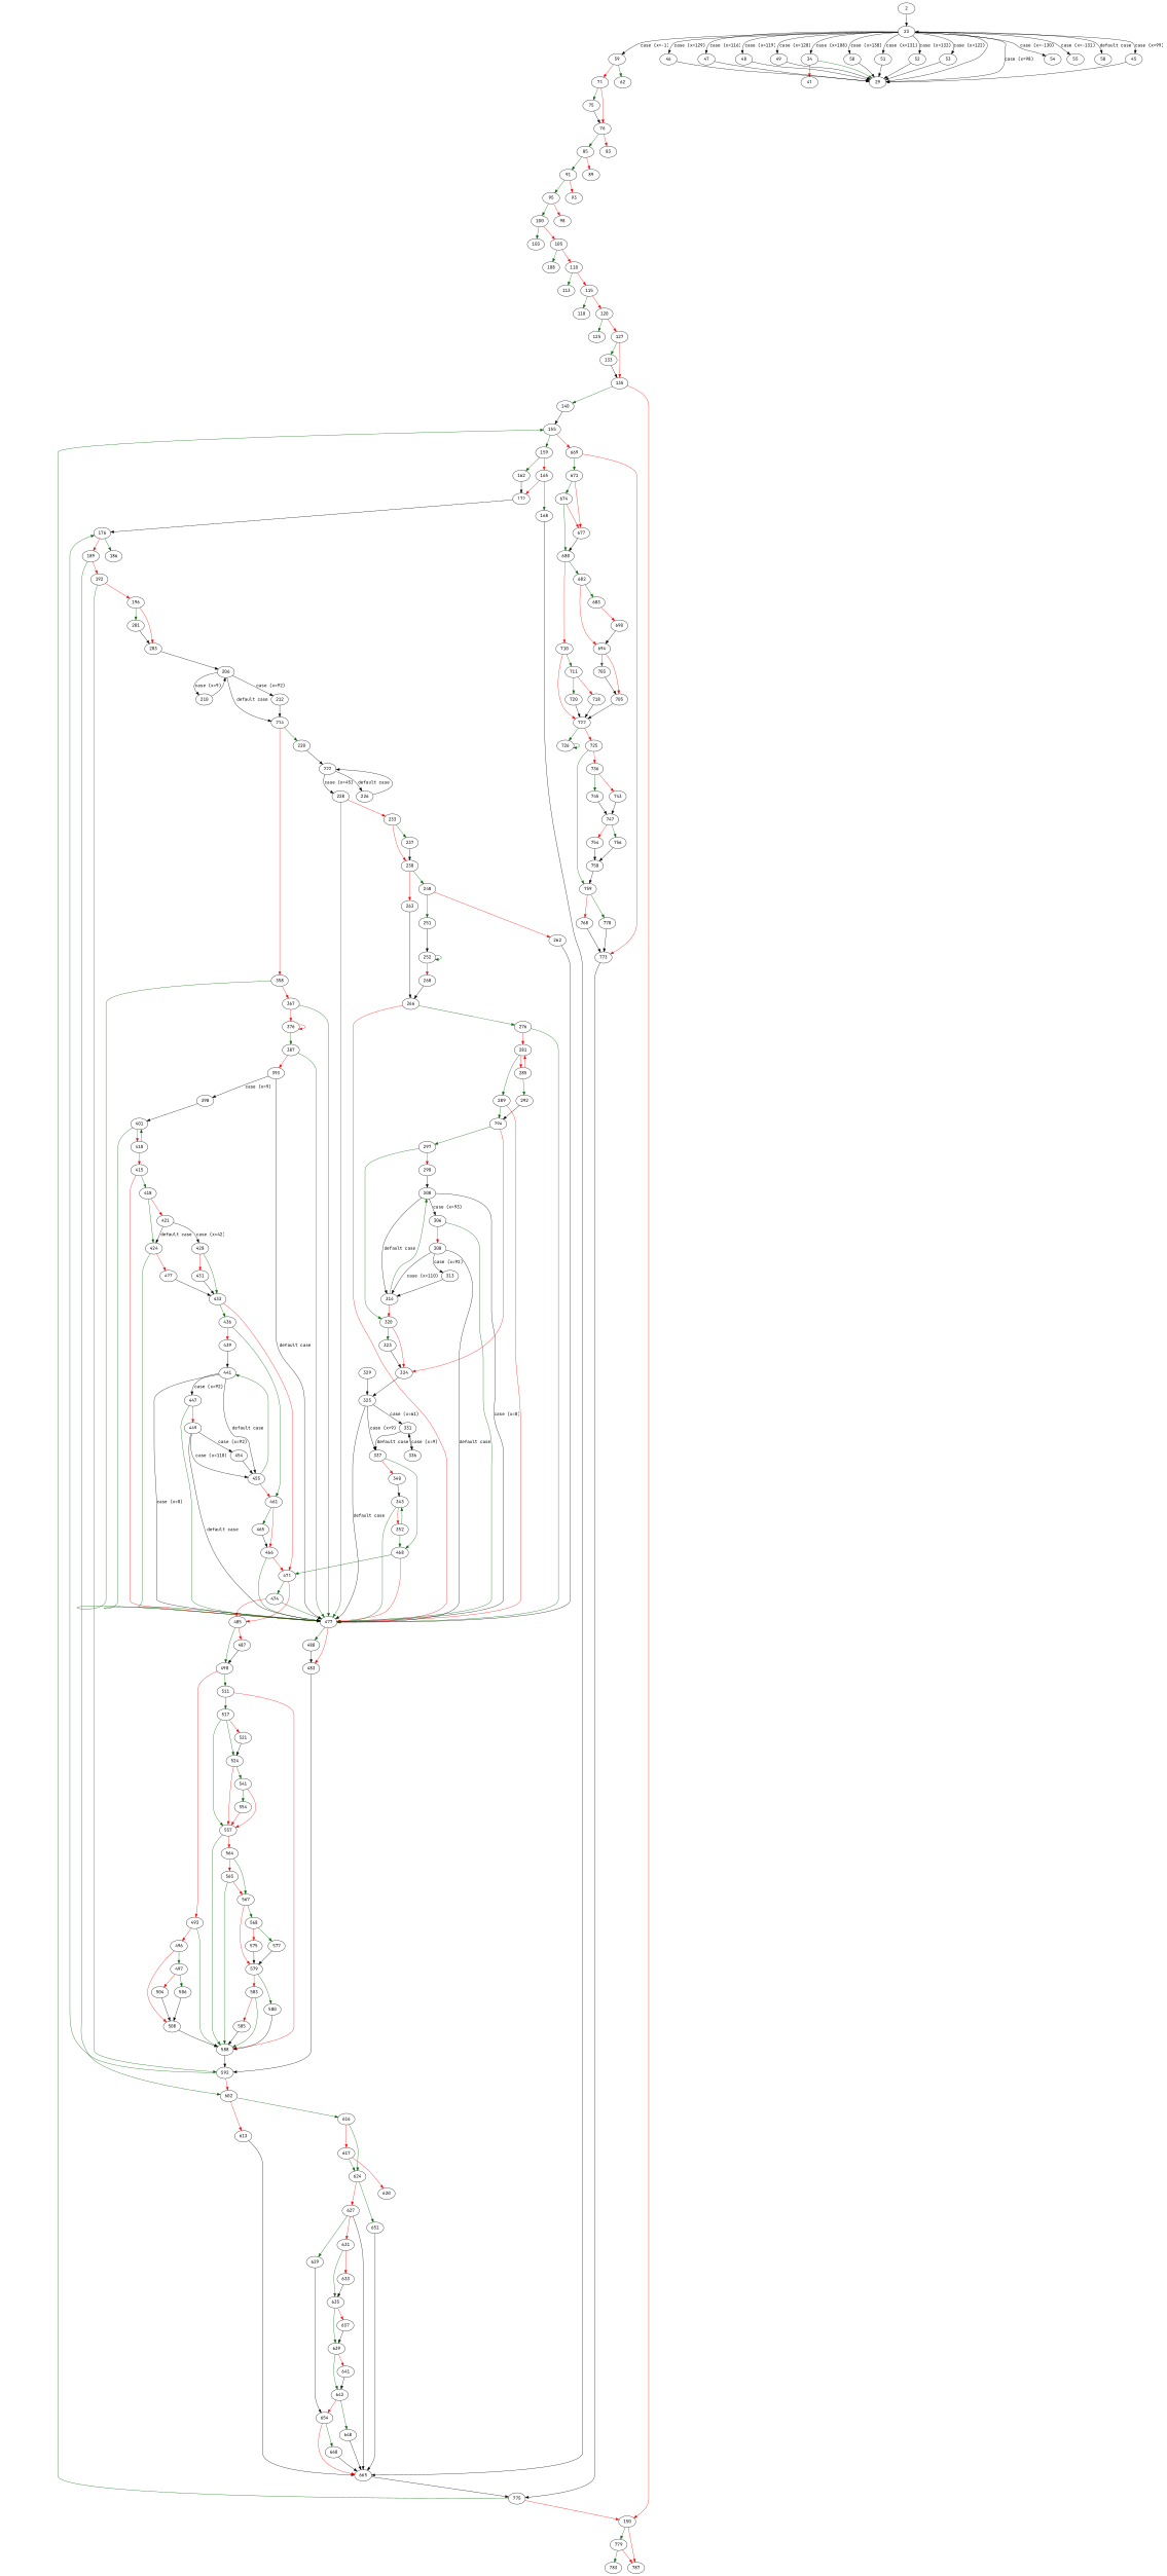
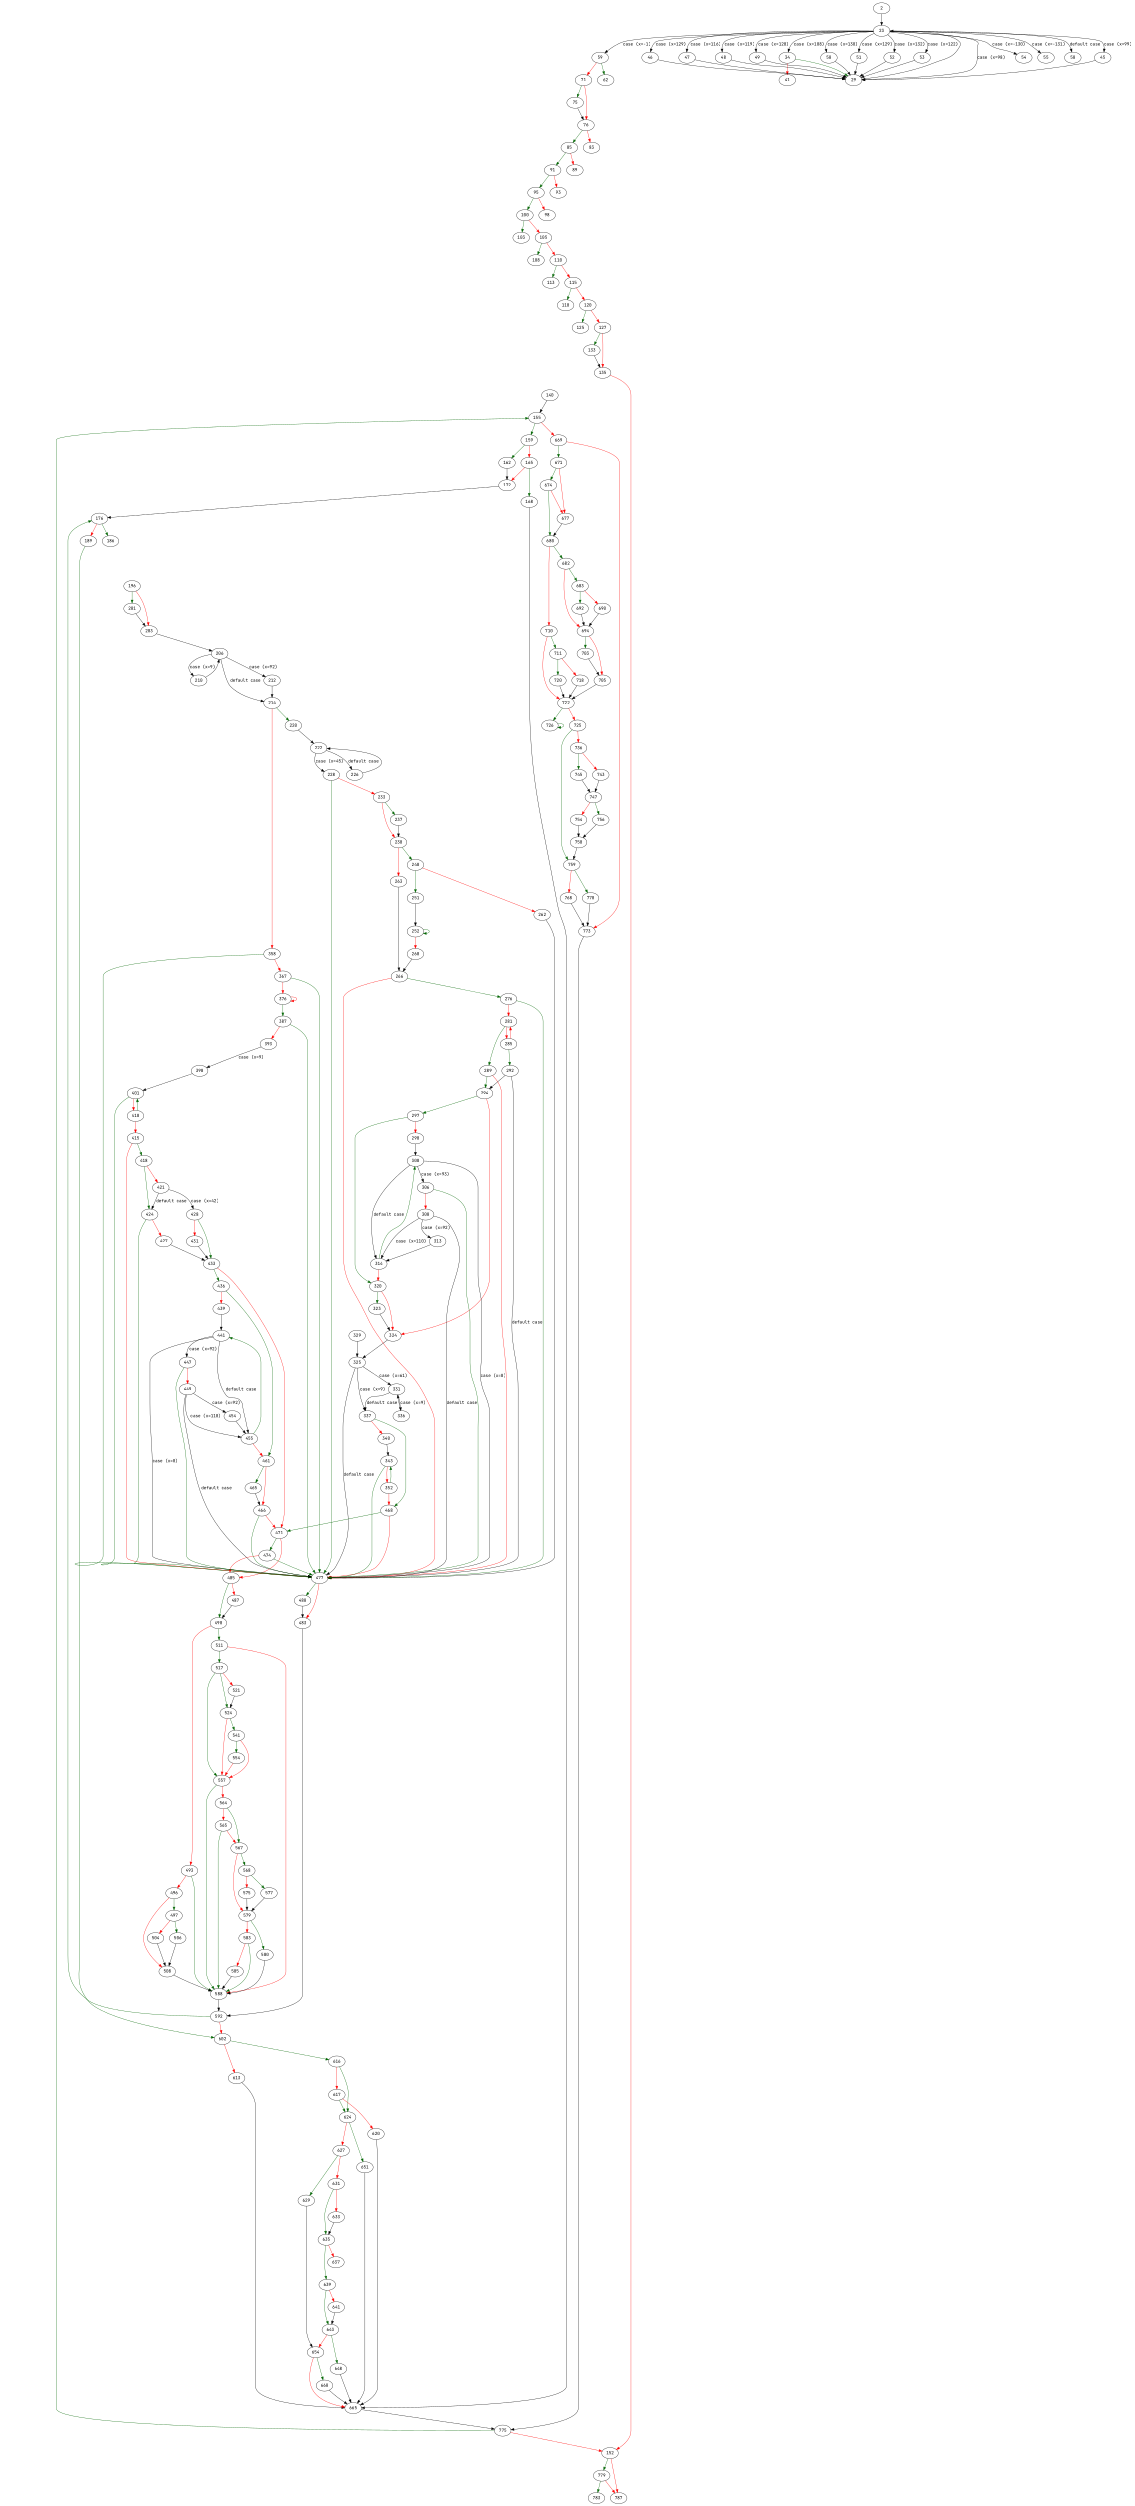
  strict digraph {
    fontname="JetBrains Mono"
    node [fontname="JetBrains Mono"]
    edge [fontname="JetBrains Mono" cond=true]
    2 [entry=true]
    23
    59
    34
    29
    45
    46
    47
    48
    49
    50
    51
    52
    53
    54
    55
    58
    62
    71
    41
    75
    76
    85
    83
    91
    89
    95
    93
    100
    98
    103
    105
    108
    110
    113
    115
    118
    120
    125
    127
    133
    135
    140
-   152 [label=150]
+   152
    155
    779
    787
    159
    669
    783
    162
    165
    671
    773
    172
    168
    674
    677
    775
    176
    665
    186
    189
    602
-   192
    616
    613
    592
    196
    624
    617
    201
    203
    206
    210
    212
    214
    220
    358
    222
    477
    367
    228
    226
    480
    483
    376
    233
    237
    238
    240
    263
    251
    262
    266
    252
    276
    260
    281
    289
    285
    294
    292
    297
    324
    320
    298
    325
    323
    300
    331
    337
    306
    314
    308
    313
    329
    336
    468
    340
    471
    343
    474
    485
    352
    387
    393
    398
    401
    410
    415
    418
    424
    421
    427
    428
    433
    431
    436
    461
    439
    465
    466
    441
    490
    487
    447
    455
    449
    454
    511
    493
    588
    517
    496
    557
    521
    524
    497
    508
    506
    504
    564
    567
    565
    541
    554
    568
    579
    577
    575
    580
    583
    585
    651
    627
    620
    629
    631
    654
    635
    633
    660
    639
    637
    643
    641
    648
    680
    682
    710
    683
    694
    722
    711
+   692
    690
    703
    705
    726
    725
    720
    718
    759
    736
    770
    768
    745
    743
    747
    756
    754
    758
    2 -> 23 [cond=""]
    23 -> 59 [cond="case (x=-1)" label="case (x=-1)"]
    23 -> 34 [cond="case (x=108)" label="case (x=108)"]
    23 -> 29 [cond="case (x=98)" label="case (x=98)"]
    23 -> 45 [cond="case (x=99)" label="case (x=99)"]
    23 -> 46 [cond="case (x=129)" label="case (x=129)"]
    23 -> 47 [cond="case (x=116)" label="case (x=116)"]
    23 -> 48 [cond="case (x=119)" label="case (x=119)"]
    23 -> 49 [cond="case (x=128)" label="case (x=128)"]
    23 -> 50 [cond="case (x=130)" label="case (x=130)"]
-   23 -> 51 [cond="case (x=131)" label="case (x=131)"]
+   23 -> 51 [cond="case (x=131)" label="case (x=129)"]
    23 -> 52 [cond="case (x=132)" label="case (x=132)"]
    23 -> 53 [cond="case (x=122)" label="case (x=122)"]
    23 -> 54 [cond="case (x=-130)" label="case (x=-130)"]
    23 -> 55 [cond="case (x=-131)" label="case (x=-131)"]
    23 -> 58 [cond="default case" label="default case"]
    59 -> 62 [color=darkgreen]
    59 -> 71 [color=red cond=false]
    34 -> 29 [color=darkgreen]
    34 -> 41 [color=red cond=false]
    29 -> 23 [cond=""]
    45 -> 29 [cond=""]
    46 -> 29 [cond=""]
    47 -> 29 [cond=""]
    48 -> 29 [cond=""]
    49 -> 29 [cond=""]
    50 -> 29 [cond=""]
    51 -> 29 [cond=""]
    52 -> 29 [cond=""]
    53 -> 29 [cond=""]
    71 -> 75 [color=darkgreen]
    71 -> 76 [color=red cond=false]
    75 -> 76 [cond=""]
    76 -> 85 [color=darkgreen]
    76 -> 83 [color=red cond=false]
    85 -> 91 [color=darkgreen]
    85 -> 89 [color=red cond=false]
    91 -> 95 [color=darkgreen]
    91 -> 93 [color=red cond=false]
    95 -> 100 [color=darkgreen]
    95 -> 98 [color=red cond=false]
    100 -> 103 [color=darkgreen]
    100 -> 105 [color=red cond=false]
    105 -> 108 [color=darkgreen]
    105 -> 110 [color=red cond=false]
    110 -> 113 [color=darkgreen]
    110 -> 115 [color=red cond=false]
    115 -> 118 [color=darkgreen]
    115 -> 120 [color=red cond=false]
    120 -> 125 [color=darkgreen]
    120 -> 127 [color=red cond=false]
    127 -> 133 [color=darkgreen]
    127 -> 135 [color=red cond=false]
    133 -> 135 [cond=""]
-   135 -> 140 [color=darkgreen]
    135 -> 152 [color=red cond=false]
    140 -> 155 [cond=""]
    152 -> 779 [color=darkgreen]
    152 -> 787 [color=red cond=false]
    155 -> 159 [color=darkgreen]
    155 -> 669 [color=red cond=false]
    779 -> 787 [color=red cond=false]
    779 -> 783 [color=darkgreen]
    159 -> 162 [color=darkgreen]
    159 -> 165 [color=red cond=false]
    669 -> 671 [color=darkgreen]
    669 -> 773 [color=red cond=false]
    162 -> 172 [cond=""]
    165 -> 172 [color=red cond=false]
    165 -> 168 [color=darkgreen]
    671 -> 674 [color=darkgreen]
    671 -> 677 [color=red cond=false]
    773 -> 775 [cond=""]
    172 -> 176 [cond=""]
    168 -> 665 [cond=""]
    674 -> 677 [color=red cond=false]
    674 -> 680 [color=darkgreen]
    677 -> 680 [cond=""]
    775 -> 152 [color=red cond=false]
    775 -> 155 [color=darkgreen]
    176 -> 186 [color=darkgreen]
    176 -> 189 [color=red cond=false]
    665 -> 775 [cond=""]
    189 -> 602 [color=darkgreen]
-   189 -> 192 [color=red cond=false]
    602 -> 616 [color=darkgreen]
    602 -> 613 [color=red cond=false]
-   192 -> 592 [color=darkgreen]
-   192 -> 196 [color=red cond=false]
    616 -> 624 [color=darkgreen]
    616 -> 617 [color=red cond=false]
    613 -> 665 [cond=""]
    592 -> 176 [color=darkgreen]
    592 -> 602 [color=red cond=false]
    196 -> 201 [color=darkgreen]
    196 -> 203 [color=red cond=false]
    624 -> 651 [color=darkgreen]
    624 -> 627 [color=red cond=false]
    617 -> 624 [color=darkgreen]
    617 -> 620 [color=red cond=false]
    201 -> 203 [cond=""]
    203 -> 206 [cond=""]
    206 -> 210 [cond="case (x=9)" label="case (x=9)"]
    206 -> 212 [cond="case (x=92)" label="case (x=92)"]
    206 -> 214 [cond="default case" label="default case"]
    210 -> 206 [cond=""]
    212 -> 214 [cond=""]
    214 -> 220 [color=darkgreen]
    214 -> 358 [color=red cond=false]
    220 -> 222 [cond=""]
    358 -> 477 [color=darkgreen]
    358 -> 367 [color=red cond=false]
    222 -> 228 [cond="case (x=40)" label="case (x=45)"]
    222 -> 226 [cond="default case" label="default case"]
    477 -> 480 [color=darkgreen]
    477 -> 483 [color=red cond=false]
    367 -> 477 [color=darkgreen]
    367 -> 376 [color=red cond=false]
    228 -> 477 [color=darkgreen]
    228 -> 233 [color=red cond=false]
    226 -> 222 [cond=""]
    480 -> 483 [cond=""]
    483 -> 592 [cond=""]
    376 -> 376 [color=red cond=false]
    376 -> 387 [color=darkgreen]
    233 -> 237 [color=darkgreen]
    233 -> 238 [color=red cond=false]
    237 -> 238 [cond=""]
    238 -> 240 [color=darkgreen]
    238 -> 263 [color=red cond=false]
    240 -> 251 [color=darkgreen]
    240 -> 262 [color=red cond=false]
    263 -> 266 [cond=""]
    251 -> 252 [cond=""]
    262 -> 477 [cond=""]
    266 -> 477 [color=red cond=false]
    266 -> 276 [color=darkgreen]
    252 -> 252 [color=darkgreen]
    252 -> 260 [color=red cond=false]
    276 -> 477 [color=darkgreen]
    276 -> 281 [color=red cond=false]
    260 -> 266 [cond=""]
    281 -> 289 [color=darkgreen]
    281 -> 285 [color=red cond=false]
    289 -> 477 [color=red cond=false]
    289 -> 294 [color=darkgreen]
    285 -> 281 [color=red cond=false]
    285 -> 292 [color=darkgreen]
    294 -> 297 [color=darkgreen]
    294 -> 324 [color=red cond=false]
    292 -> 294 [cond=""]
    297 -> 320 [color=darkgreen]
    297 -> 298 [color=red cond=false]
    324 -> 325 [cond=""]
    320 -> 324 [color=red cond=false]
    320 -> 323 [color=darkgreen]
    298 -> 300 [cond=""]
    325 -> 477 [cond="default case" label="default case"]
    325 -> 331 [cond="case (x=61)" label="case (x=61)"]
    325 -> 337 [cond="case (x=9)" label="case (x=9)"]
    323 -> 324 [cond=""]
    300 -> 477 [cond="case (x=0)" label="case (x=0)"]
    300 -> 306 [cond="case (x=92)" label="case (x=93)"]
    300 -> 314 [cond="default case" label="default case"]
    331 -> 337 [cond="default case" label="default case"]
    331 -> 336 [cond="case (x=9)" label="case (x=9)"]
    337 -> 468 [color=darkgreen]
    337 -> 340 [color=red cond=false]
    306 -> 477 [color=darkgreen]
    306 -> 308 [color=red cond=false]
    314 -> 320 [color=red cond=false]
    314 -> 300 [color=darkgreen]
    308 -> 477 [cond="default case" label="default case"]
    308 -> 314 [cond="case (x=110)" label="case (x=110)"]
    308 -> 313 [cond="case (x=92)" label="case (x=92)"]
    313 -> 314 [cond=""]
    329 -> 325 [cond=""]
    336 -> 331 [cond=""]
    468 -> 477 [color=red cond=false]
    468 -> 471 [color=darkgreen]
    340 -> 343 [cond=""]
    471 -> 474 [color=darkgreen]
    471 -> 485 [color=red cond=false]
    343 -> 477 [color=darkgreen]
    343 -> 352 [color=red cond=false]
    474 -> 477 [color=darkgreen]
    474 -> 485 [color=red cond=false]
    485 -> 490 [color=darkgreen]
    485 -> 487 [color=red cond=false]
-   352 -> 468 [color=darkgreen cond=false]
+   352 -> 468 [color=red cond=false]
    352 -> 343 [color=darkgreen]
    387 -> 477 [color=darkgreen]
    387 -> 393 [color=red cond=false]
-   393 -> 477 [cond="default case" label="default case"]
+   292 -> 477 [cond="default case" label="default case"]
    393 -> 398 [cond="case (x=9)" label="case (x=9)"]
    398 -> 401 [cond=""]
    401 -> 477 [color=darkgreen]
    401 -> 410 [color=red cond=false]
    410 -> 401 [color=darkgreen]
    410 -> 415 [color=red cond=false]
    415 -> 477 [color=red cond=false]
    415 -> 418 [color=darkgreen]
    418 -> 424 [color=darkgreen]
    418 -> 421 [color=red cond=false]
    424 -> 477 [color=darkgreen]
    424 -> 427 [color=red cond=false]
    421 -> 424 [cond="default case" label="default case"]
    421 -> 428 [cond="case (x=42)" label="case (x=42)"]
    427 -> 433 [cond=""]
    428 -> 433 [color=darkgreen]
    428 -> 431 [color=red cond=false]
    433 -> 471 [color=red cond=false]
    433 -> 436 [color=darkgreen]
    431 -> 433 [cond=""]
    436 -> 461 [color=darkgreen]
    436 -> 439 [color=red cond=false]
    461 -> 465 [color=darkgreen]
    461 -> 466 [color=red cond=false]
    439 -> 441 [cond=""]
    465 -> 466 [cond=""]
    466 -> 477 [color=darkgreen]
    466 -> 471 [color=red cond=false]
    441 -> 477 [cond="case (x=0)" label="case (x=0)"]
    441 -> 447 [cond="case (x=92)" label="case (x=92)"]
    441 -> 455 [cond="default case" label="default case"]
    490 -> 511 [color=darkgreen]
    490 -> 493 [color=red cond=false]
    487 -> 490 [cond=""]
    447 -> 477 [color=darkgreen]
    447 -> 449 [color=red cond=false]
    455 -> 461 [color=red cond=false]
    455 -> 441 [color=darkgreen]
    449 -> 477 [cond="default case" label="default case"]
    449 -> 455 [cond="case (x=110)" label="case (x=110)"]
    449 -> 454 [cond="case (x=92)" label="case (x=92)"]
    454 -> 455 [cond=""]
    511 -> 588 [color=red cond=false]
    511 -> 517 [color=darkgreen]
    493 -> 588 [color=darkgreen]
    493 -> 496 [color=red cond=false]
    588 -> 592 [cond=""]
    517 -> 557 [color=darkgreen]
    517 -> 521 [color=red cond=false]
    517 -> 524 [color=darkgreen]
    496 -> 497 [color=darkgreen]
    496 -> 508 [color=red cond=false]
    557 -> 588 [color=darkgreen]
    557 -> 564 [color=red cond=false]
    521 -> 524 [cond=""]
    524 -> 557 [color=red cond=false]
    524 -> 541 [color=darkgreen]
    497 -> 506 [color=darkgreen]
    497 -> 504 [color=red cond=false]
    508 -> 588 [cond=""]
    506 -> 508 [cond=""]
    504 -> 508 [cond=""]
    564 -> 567 [color=darkgreen]
    564 -> 565 [color=red cond=false]
    567 -> 568 [color=darkgreen]
    567 -> 579 [color=red cond=false]
    565 -> 588 [color=darkgreen]
    565 -> 567 [color=red cond=false]
    541 -> 557 [color=red cond=false]
    541 -> 554 [color=darkgreen]
    554 -> 557 [color=red cond=false]
    568 -> 577 [color=darkgreen]
    568 -> 575 [color=red cond=false]
    579 -> 580 [color=darkgreen]
    579 -> 583 [color=red cond=false]
    577 -> 579 [cond=""]
    575 -> 579 [cond=""]
    580 -> 588 [cond=""]
    583 -> 588 [color=darkgreen]
    583 -> 585 [color=red cond=false]
    585 -> 588 [cond=""]
    651 -> 665 [cond=""]
    627 -> 629 [color=darkgreen]
    627 -> 631 [color=red cond=false]
-   627 -> 665 [cond=""]
+   620 -> 665 [cond=""]
    629 -> 654 [cond=""]
    631 -> 635 [color=darkgreen]
    631 -> 633 [color=red cond=false]
    654 -> 665 [color=red cond=false]
    654 -> 660 [color=darkgreen]
    635 -> 639 [color=darkgreen]
    635 -> 637 [color=red cond=false]
    633 -> 635 [cond=""]
    660 -> 665 [cond=""]
    639 -> 643 [color=darkgreen]
    639 -> 641 [color=red cond=false]
-   637 -> 639 [cond=""]
    643 -> 654 [color=red cond=false]
    643 -> 648 [color=darkgreen]
    641 -> 643 [cond=""]
    648 -> 665 [cond=""]
    680 -> 682 [color=darkgreen]
    680 -> 710 [color=red cond=false]
    682 -> 683 [color=darkgreen]
    682 -> 694 [color=red cond=false]
    710 -> 722 [color=red cond=false]
    710 -> 711 [color=darkgreen]
+   683 -> 692 [color=darkgreen]
    683 -> 690 [color=red cond=false]
    694 -> 703 [color=darkgreen]
    694 -> 705 [color=red cond=false]
    722 -> 726 [color=darkgreen]
    722 -> 725 [color=red cond=false]
    711 -> 720 [color=darkgreen]
    711 -> 718 [color=red cond=false]
+   692 -> 694 [cond=""]
    690 -> 694 [cond=""]
    703 -> 705 [cond=""]
    705 -> 722 [cond=""]
    726 -> 726 [color=darkgreen]
    725 -> 759 [color=darkgreen]
    725 -> 736 [color=red cond=false]
    720 -> 722 [cond=""]
    718 -> 722 [cond=""]
    759 -> 770 [color=darkgreen]
    759 -> 768 [color=red cond=false]
    736 -> 745 [color=darkgreen]
    736 -> 743 [color=red cond=false]
    770 -> 773 [cond=""]
    768 -> 773 [cond=""]
    745 -> 747 [cond=""]
    743 -> 747 [cond=""]
    747 -> 756 [color=darkgreen]
    747 -> 754 [color=red cond=false]
    756 -> 758 [cond=""]
    754 -> 758 [cond=""]
    758 -> 759 [cond=""]
  }
